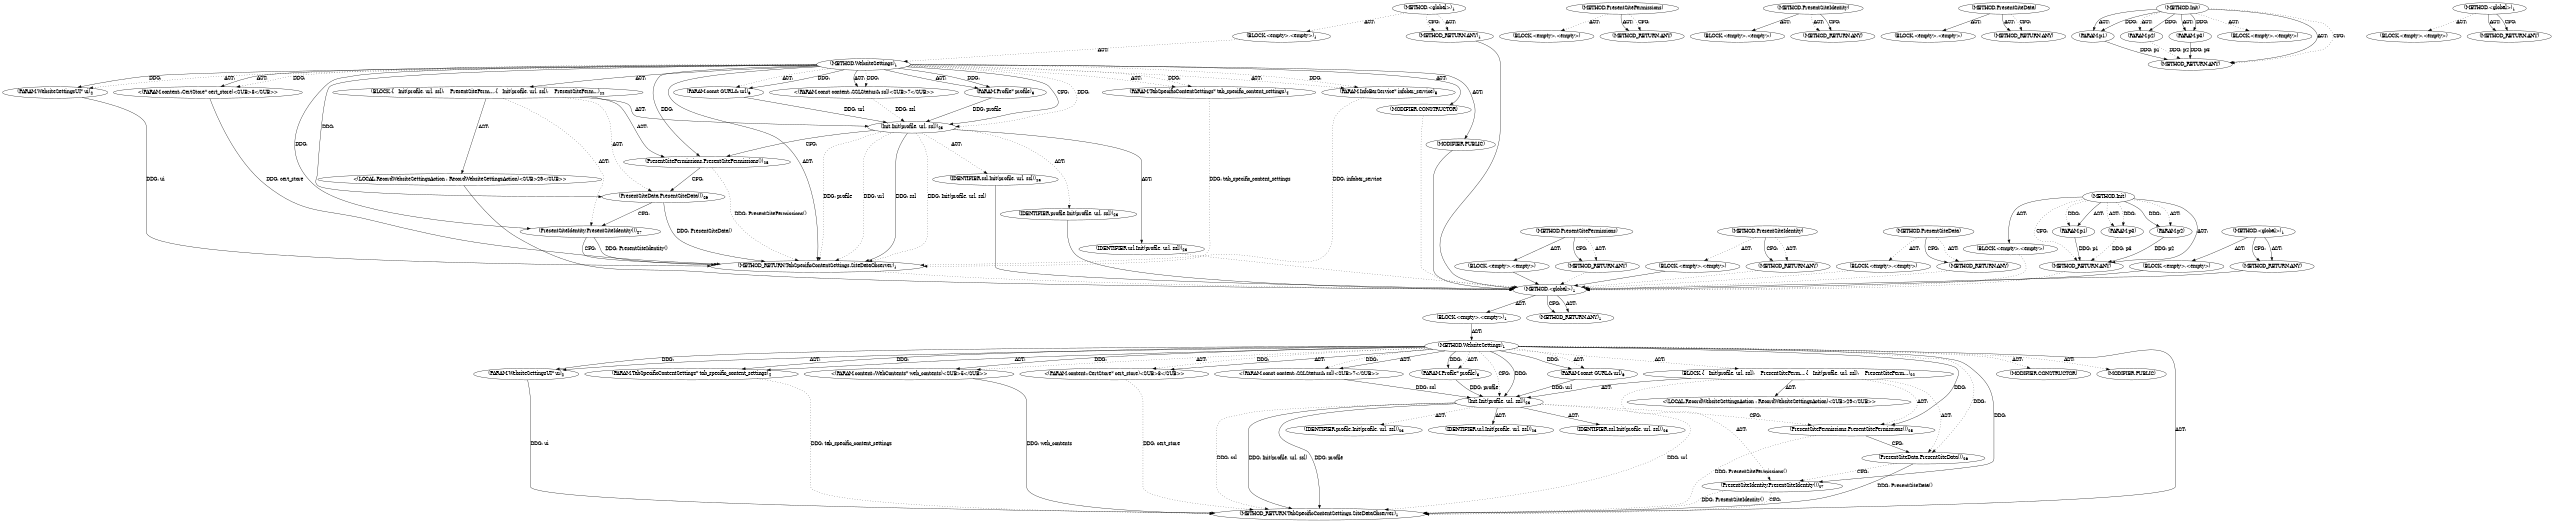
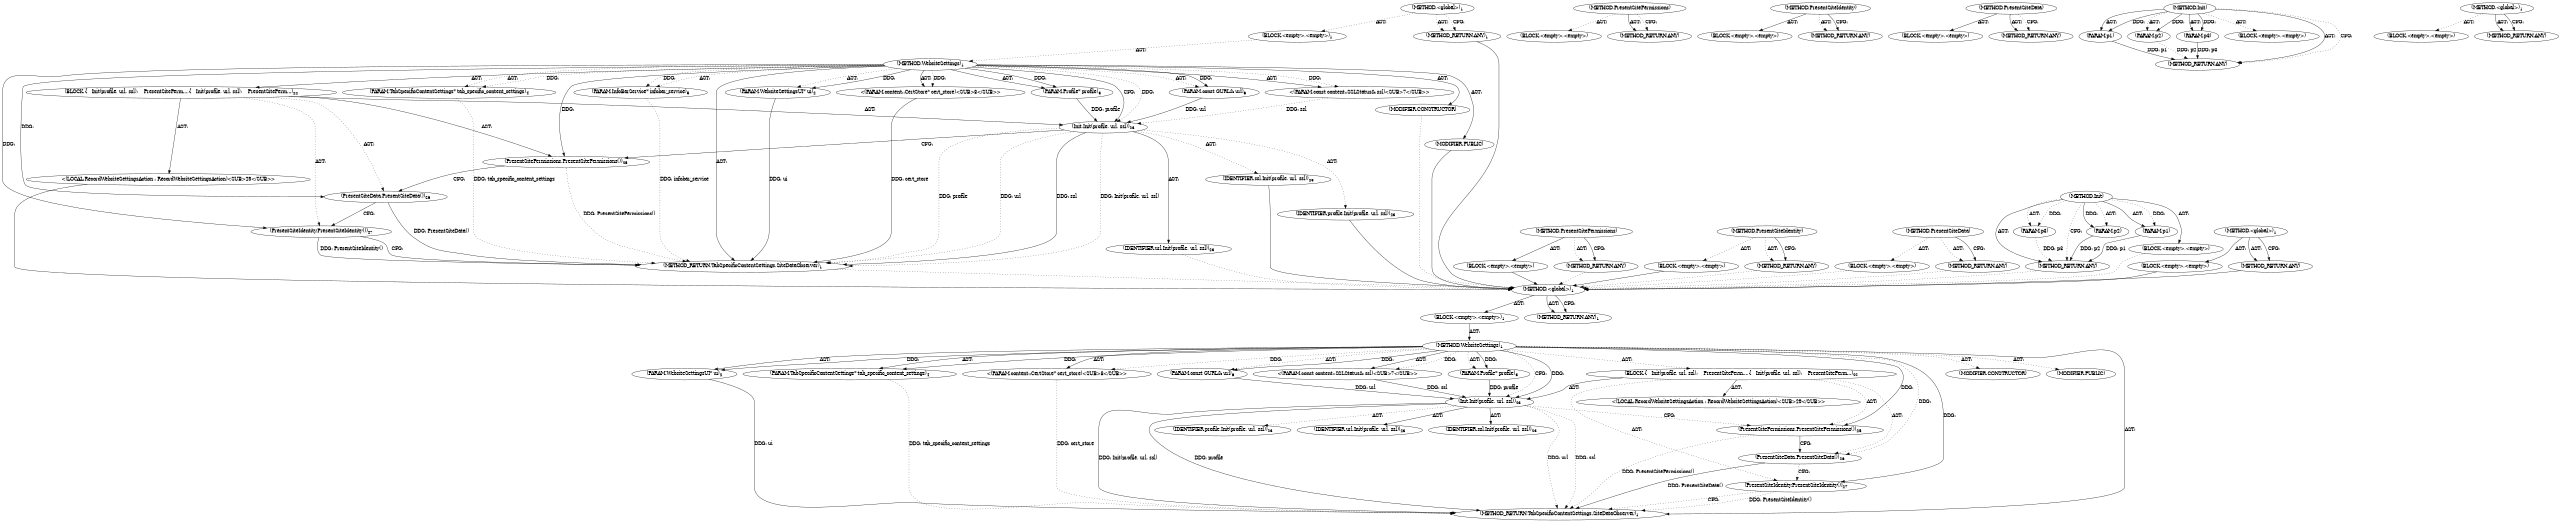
  digraph {
    edge [style=solid]
    n1 [label=<(METHOD,&lt;global&gt;)<SUB>1</SUB>>]
    n2 [label=<(BLOCK,&lt;empty&gt;,&lt;empty&gt;)<SUB>1</SUB>>]
    n3 [label=<(METHOD_RETURN,ANY)<SUB>1</SUB>>]
    n4 [label=<(METHOD,WebsiteSettings)<SUB>1</SUB>>]
    n5 [label=<(PARAM,WebsiteSettingsUI* ui)<SUB>2</SUB>>]
    n6 [label=<(PARAM,Profile* profile)<SUB>3</SUB>>]
    n7 [label=<(PARAM,TabSpecificContentSettings* tab_specific_content_settings)<SUB>4</SUB>>]
    n8 [label=<(PARAM,InfoBarService* infobar_service)<SUB>5</SUB>>]
    n9 [label=<(PARAM,const GURL&amp; url)<SUB>6</SUB>>]
    n10 [label="<(PARAM,const content::SSLStatus&amp; ssl)<SUB>7</SUB>>"]
    n11 [label="<(PARAM,content::CertStore* cert_store)<SUB>8</SUB>>"]
    n12 [label=<(BLOCK,{   Init(profile, url, ssl);    PresentSitePerm...,{   Init(profile, url, ssl);    PresentSitePerm...)<SUB>22</SUB>>]
    n13 [label=<(Init,Init(profile, url, ssl))<SUB>23</SUB>>]
    n14 [label=<(PresentSitePermissions,PresentSitePermissions())<SUB>25</SUB>>]
    n15 [label=<(PresentSiteData,PresentSiteData())<SUB>26</SUB>>]
    n16 [label=<(PresentSiteIdentity,PresentSiteIdentity())<SUB>27</SUB>>]
    n17 [label=<(MODIFIER,CONSTRUCTOR)>]
    n18 [label=<(MODIFIER,PUBLIC)>]
    n19 [label=<(METHOD_RETURN,TabSpecificContentSettings.SiteDataObserver)<SUB>1</SUB>>]
    n20 [label="<(LOCAL,RecordWebsiteSettingsAction : RecordWebsiteSettingsAction)<SUB>29</SUB>>"]
    n21 [label=<(IDENTIFIER,profile,Init(profile, url, ssl))<SUB>23</SUB>>]
    n22 [label=<(IDENTIFIER,url,Init(profile, url, ssl))<SUB>23</SUB>>]
    n23 [label=<(IDENTIFIER,ssl,Init(profile, url, ssl))<SUB>23</SUB>>]
    n24 [label=<(METHOD,&lt;global&gt;)<SUB>1</SUB>>]
    n25 [label=<(METHOD,PresentSitePermissions)>]
    n26 [label=<(BLOCK,&lt;empty&gt;,&lt;empty&gt;)>]
    n27 [label=<(METHOD_RETURN,ANY)>]
    n28 [label=<(METHOD,PresentSiteIdentity)>]
    n29 [label=<(BLOCK,&lt;empty&gt;,&lt;empty&gt;)>]
    n30 [label=<(METHOD_RETURN,ANY)>]
    n31 [label=<(METHOD,PresentSiteData)>]
    n32 [label=<(BLOCK,&lt;empty&gt;,&lt;empty&gt;)>]
    n33 [label=<(METHOD_RETURN,ANY)>]
    n34 [label=<(METHOD,Init)>]
    n35 [label=<(PARAM,p1)>]
    n36 [label=<(PARAM,p2)>]
    n37 [label=<(PARAM,p3)>]
    n38 [label=<(BLOCK,&lt;empty&gt;,&lt;empty&gt;)>]
    n39 [label=<(METHOD_RETURN,ANY)>]
    n40 [label=<(METHOD,&lt;global&gt;)<SUB>1</SUB>>]
    n41 [label=<(BLOCK,&lt;empty&gt;,&lt;empty&gt;)>]
    n42 [label=<(METHOD_RETURN,ANY)>]
    n43 [label=<(BLOCK,&lt;empty&gt;,&lt;empty&gt;)<SUB>1</SUB>>]
    n44 [label=<(METHOD_RETURN,ANY)<SUB>1</SUB>>]
    n45 [label=<(METHOD,WebsiteSettings)<SUB>1</SUB>>]
    n46 [label=<(PARAM,WebsiteSettingsUI* ui)<SUB>2</SUB>>]
    n47 [label=<(PARAM,Profile* profile)<SUB>3</SUB>>]
    n48 [label=<(PARAM,TabSpecificContentSettings* tab_specific_content_settings)<SUB>4</SUB>>]
-   n49 [label="<(PARAM,content::WebContents* web_contents)<SUB>5</SUB>>"]
    n50 [label=<(PARAM,const GURL&amp; url)<SUB>6</SUB>>]
    n51 [label="<(PARAM,const content::SSLStatus&amp; ssl)<SUB>7</SUB>>"]
    n52 [label="<(PARAM,content::CertStore* cert_store)<SUB>8</SUB>>"]
    n53 [label=<(BLOCK,{   Init(profile, url, ssl);    PresentSitePerm...,{   Init(profile, url, ssl);    PresentSitePerm...)<SUB>22</SUB>>]
    n54 [label=<(Init,Init(profile, url, ssl))<SUB>23</SUB>>]
    n55 [label=<(PresentSitePermissions,PresentSitePermissions())<SUB>25</SUB>>]
    n56 [label=<(PresentSiteData,PresentSiteData())<SUB>26</SUB>>]
    n57 [label=<(PresentSiteIdentity,PresentSiteIdentity())<SUB>27</SUB>>]
    n58 [label=<(MODIFIER,CONSTRUCTOR)>]
    n59 [label=<(MODIFIER,PUBLIC)>]
    n60 [label=<(METHOD_RETURN,TabSpecificContentSettings.SiteDataObserver)<SUB>1</SUB>>]
    n61 [label="<(LOCAL,RecordWebsiteSettingsAction : RecordWebsiteSettingsAction)<SUB>29</SUB>>"]
    n62 [label=<(IDENTIFIER,profile,Init(profile, url, ssl))<SUB>23</SUB>>]
    n63 [label=<(IDENTIFIER,url,Init(profile, url, ssl))<SUB>23</SUB>>]
    n64 [label=<(IDENTIFIER,ssl,Init(profile, url, ssl))<SUB>23</SUB>>]
    n65 [label=<(METHOD,PresentSitePermissions)>]
    n66 [label=<(BLOCK,&lt;empty&gt;,&lt;empty&gt;)>]
    n67 [label=<(METHOD_RETURN,ANY)>]
    n68 [label=<(METHOD,PresentSiteIdentity)>]
    n69 [label=<(BLOCK,&lt;empty&gt;,&lt;empty&gt;)>]
    n70 [label=<(METHOD_RETURN,ANY)>]
    n71 [label=<(METHOD,PresentSiteData)>]
    n72 [label=<(BLOCK,&lt;empty&gt;,&lt;empty&gt;)>]
    n73 [label=<(METHOD_RETURN,ANY)>]
    n74 [label=<(METHOD,Init)>]
    n75 [label=<(PARAM,p1)>]
    n76 [label=<(PARAM,p2)>]
    n77 [label=<(PARAM,p3)>]
    n78 [label=<(BLOCK,&lt;empty&gt;,&lt;empty&gt;)>]
    n79 [label=<(METHOD_RETURN,ANY)>]
    n80 [label=<(METHOD,&lt;global&gt;)<SUB>1</SUB>>]
    n81 [label=<(BLOCK,&lt;empty&gt;,&lt;empty&gt;)>]
    n82 [label=<(METHOD_RETURN,ANY)>]
    n1 -> n2 [label="AST: " style=dotted]
    n1 -> n3 [label="AST: " style=dotted]
    n1 -> n3 [label="CFG: " style=dotted]
    n2 -> n4 [label="AST: " style=dotted]
    n3 -> n24
    n4 -> n5 [label="AST: " style=dotted]
    n4 -> n5 [label="DDG: "]
    n4 -> n6 [label="AST: "]
    n4 -> n6 [label="DDG: "]
    n4 -> n7 [label="AST: " style=dotted]
    n4 -> n7 [label="DDG: " style=dotted]
    n4 -> n8 [label="AST: " style=dotted]
    n4 -> n8 [label="DDG: " style=dotted]
    n4 -> n9 [label="AST: " style=dotted]
    n4 -> n9 [label="DDG: "]
    n4 -> n10 [label="AST: "]
    n4 -> n10 [label="DDG: " style=dotted]
    n4 -> n11 [label="AST: "]
    n4 -> n11 [label="DDG: " style=dotted]
    n4 -> n12 [label="AST: "]
    n4 -> n13 [label="CFG: "]
    n4 -> n13 [label="DDG: " style=dotted]
    n4 -> n14 [label="DDG: "]
    n4 -> n15 [label="DDG: "]
    n4 -> n16 [label="DDG: "]
    n4 -> n17 [label="AST: "]
    n4 -> n18 [label="AST: "]
    n4 -> n19 [label="AST: "]
    n5 -> n19 [label="DDG: ui"]
    n6 -> n13 [label="DDG: profile"]
    n7 -> n19 [label="DDG: tab_specific_content_settings" style=dotted]
    n8 -> n19 [label="DDG: infobar_service" style=dotted]
    n9 -> n13 [label="DDG: url"]
    n10 -> n13 [label="DDG: ssl" style=dotted]
    n11 -> n19 [label="DDG: cert_store"]
    n12 -> n13 [label="AST: "]
    n12 -> n14 [label="AST: "]
    n12 -> n15 [label="AST: " style=dotted]
    n12 -> n16 [label="AST: " style=dotted]
    n12 -> n20 [label="AST: "]
    n13 -> n14 [label="CFG: "]
    n13 -> n19 [label="DDG: profile" style=dotted]
    n13 -> n19 [label="DDG: url" style=dotted]
    n13 -> n19 [label="DDG: ssl"]
    n13 -> n19 [label="DDG: Init(profile, url, ssl)" style=dotted]
    n13 -> n21 [label="AST: " style=dotted]
    n13 -> n22 [label="AST: "]
    n13 -> n23 [label="AST: " style=dotted]
    n14 -> n15 [label="CFG: "]
    n14 -> n19 [label="DDG: PresentSitePermissions()" style=dotted]
    n15 -> n16 [label="CFG: "]
    n15 -> n19 [label="DDG: PresentSiteData()"]
    n16 -> n19 [label="CFG: "]
    n16 -> n19 [label="DDG: PresentSiteIdentity()"]
    n17 -> n24 [style=dotted]
    n18 -> n24
    n19 -> n24 [style=dotted]
    n20 -> n24
    n21 -> n24
    n22 -> n24 [style=dotted]
    n23 -> n24
    n24 -> n43 [label="AST: "]
    n24 -> n44 [label="AST: "]
    n24 -> n44 [label="CFG: "]
    n25 -> n26 [label="AST: "]
    n25 -> n27 [label="AST: " style=dotted]
    n25 -> n27 [label="CFG: "]
    n26 -> n24
    n27 -> n24 [style=dotted]
    n28 -> n29 [label="AST: " style=dotted]
    n28 -> n30 [label="AST: " style=dotted]
    n28 -> n30 [label="CFG: "]
    n29 -> n24
    n30 -> n24 [style=dotted]
    n31 -> n32 [label="AST: " style=dotted]
    n31 -> n33 [label="AST: " style=dotted]
    n31 -> n33 [label="CFG: "]
    n32 -> n24 [style=dotted]
    n33 -> n24 [style=dotted]
    n34 -> n35 [label="AST: "]
    n34 -> n35 [label="DDG: " style=dotted]
    n34 -> n36 [label="AST: " style=dotted]
    n34 -> n36 [label="DDG: "]
    n34 -> n37 [label="AST: " style=dotted]
    n34 -> n37 [label="DDG: " style=dotted]
    n34 -> n38 [label="AST: "]
    n34 -> n39 [label="AST: "]
    n34 -> n39 [label="CFG: " style=dotted]
    n35 -> n39 [label="DDG: p1"]
    n36 -> n39 [label="DDG: p2"]
    n37 -> n39 [label="DDG: p3" style=dotted]
    n38 -> n24 [style=dotted]
    n39 -> n24 [style=dotted]
    n40 -> n41 [label="AST: "]
    n40 -> n42 [label="AST: "]
    n40 -> n42 [label="CFG: "]
    n41 -> n24
    n42 -> n24
    n43 -> n45 [label="AST: "]
    n45 -> n46 [label="AST: "]
    n45 -> n46 [label="DDG: "]
    n45 -> n47 [label="AST: " style=dotted]
    n45 -> n47 [label="DDG: "]
    n45 -> n48 [label="AST: "]
    n45 -> n48 [label="DDG: "]
-   n45 -> n49 [label="AST: " style=dotted]
-   n45 -> n49 [label="DDG: "]
    n45 -> n50 [label="AST: " style=dotted]
    n45 -> n50 [label="DDG: "]
    n45 -> n51 [label="AST: "]
    n45 -> n51 [label="DDG: " style=dotted]
    n45 -> n52 [label="AST: "]
    n45 -> n52 [label="DDG: " style=dotted]
    n45 -> n53 [label="AST: " style=dotted]
    n45 -> n54 [label="CFG: " style=dotted]
    n45 -> n54 [label="DDG: "]
    n45 -> n55 [label="DDG: "]
    n45 -> n56 [label="DDG: " style=dotted]
    n45 -> n57 [label="DDG: "]
    n45 -> n58 [label="AST: " style=dotted]
    n45 -> n59 [label="AST: " style=dotted]
    n45 -> n60 [label="AST: "]
    n46 -> n60 [label="DDG: ui"]
    n47 -> n54 [label="DDG: profile"]
    n48 -> n60 [label="DDG: tab_specific_content_settings" style=dotted]
-   n49 -> n60 [label="DDG: web_contents"]
    n50 -> n54 [label="DDG: url"]
    n51 -> n54 [label="DDG: ssl"]
    n52 -> n60 [label="DDG: cert_store" style=dotted]
    n53 -> n54 [label="AST: "]
    n53 -> n55 [label="AST: " style=dotted]
    n53 -> n56 [label="AST: " style=dotted]
    n53 -> n57 [label="AST: " style=dotted]
    n53 -> n61 [label="AST: "]
    n54 -> n55 [label="CFG: " style=dotted]
    n54 -> n60 [label="DDG: profile"]
    n54 -> n60 [label="DDG: url" style=dotted]
    n54 -> n60 [label="DDG: ssl" style=dotted]
    n54 -> n60 [label="DDG: Init(profile, url, ssl)"]
    n54 -> n62 [label="AST: " style=dotted]
    n54 -> n63 [label="AST: "]
    n54 -> n64 [label="AST: "]
    n55 -> n56 [label="CFG: "]
    n55 -> n60 [label="DDG: PresentSitePermissions()" style=dotted]
    n56 -> n57 [label="CFG: " style=dotted]
    n56 -> n60 [label="DDG: PresentSiteData()"]
    n57 -> n60 [label="CFG: " style=dotted]
    n57 -> n60 [label="DDG: PresentSiteIdentity()" style=dotted]
    n65 -> n66 [label="AST: " style=dotted]
    n65 -> n67 [label="AST: "]
    n65 -> n67 [label="CFG: " style=dotted]
    n68 -> n69 [label="AST: "]
    n68 -> n70 [label="AST: " style=dotted]
    n68 -> n70 [label="CFG: "]
    n71 -> n72 [label="AST: "]
    n71 -> n73 [label="AST: "]
    n71 -> n73 [label="CFG: " style=dotted]
    n74 -> n75 [label="AST: "]
    n74 -> n75 [label="DDG: "]
    n74 -> n76 [label="AST: " style=dotted]
    n74 -> n76 [label="DDG: "]
    n74 -> n77 [label="AST: "]
    n74 -> n77 [label="DDG: "]
    n74 -> n78 [label="AST: " style=dotted]
    n74 -> n79 [label="AST: "]
    n74 -> n79 [label="CFG: " style=dotted]
    n75 -> n79 [label="DDG: p1"]
    n76 -> n79 [label="DDG: p2" style=dotted]
    n77 -> n79 [label="DDG: p3"]
    n80 -> n81 [label="AST: " style=dotted]
    n80 -> n82 [label="AST: "]
    n80 -> n82 [label="CFG: "]
  }
